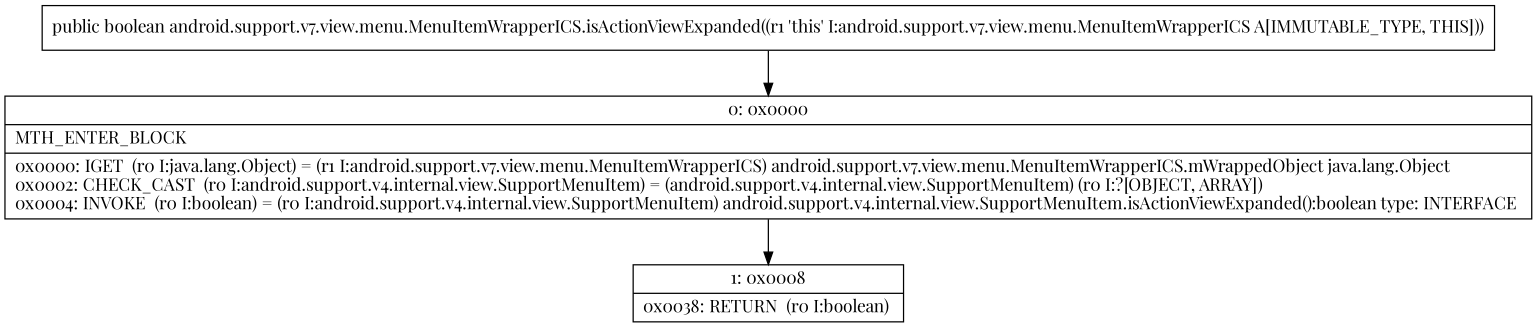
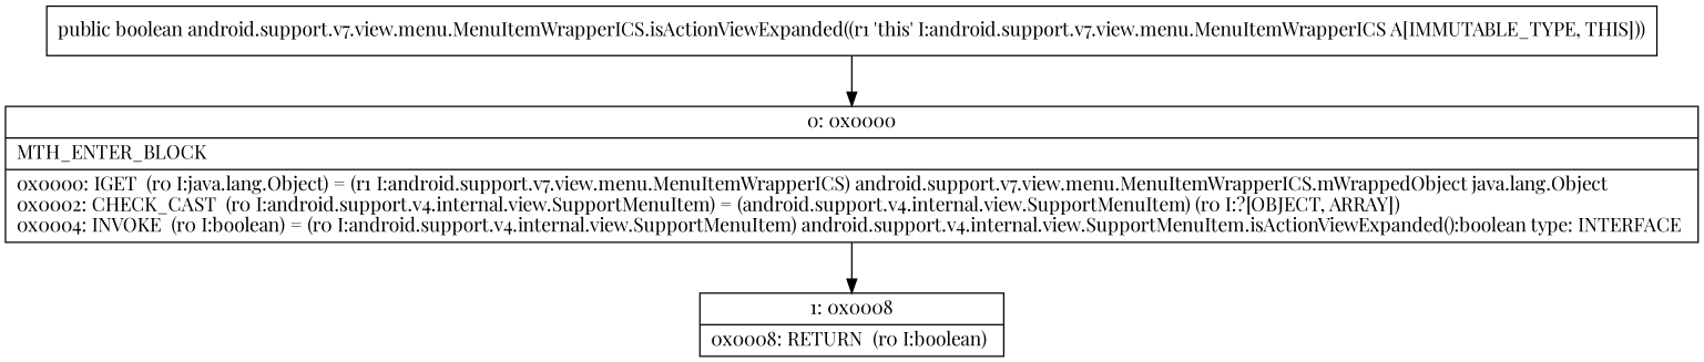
  digraph {
    fontname="Playfair Display"
    node [shape=record fontname="Playfair Display"]
    edge [fontname="Playfair Display"]
    n1 [label="{0\:\ 0x0000|MTH_ENTER_BLOCK\l|0x0000: IGET  (r0 I:java.lang.Object) = (r1 I:android.support.v7.view.menu.MenuItemWrapperICS) android.support.v7.view.menu.MenuItemWrapperICS.mWrappedObject java.lang.Object \l0x0002: CHECK_CAST  (r0 I:android.support.v4.internal.view.SupportMenuItem) = (android.support.v4.internal.view.SupportMenuItem) (r0 I:?[OBJECT, ARRAY]) \l0x0004: INVOKE  (r0 I:boolean) = (r0 I:android.support.v4.internal.view.SupportMenuItem) android.support.v4.internal.view.SupportMenuItem.isActionViewExpanded():boolean type: INTERFACE \l}"]
-   n2 [label="{1\:\ 0x0008|0x0038: RETURN  (r0 I:boolean) \l}"]
+   n2 [label="{1\:\ 0x0008|0x0008: RETURN  (r0 I:boolean) \l}"]
    n3 [label="{public boolean android.support.v7.view.menu.MenuItemWrapperICS.isActionViewExpanded((r1 'this' I:android.support.v7.view.menu.MenuItemWrapperICS A[IMMUTABLE_TYPE, THIS])) }"]
    n1 -> n2
    n3 -> n1
  }
